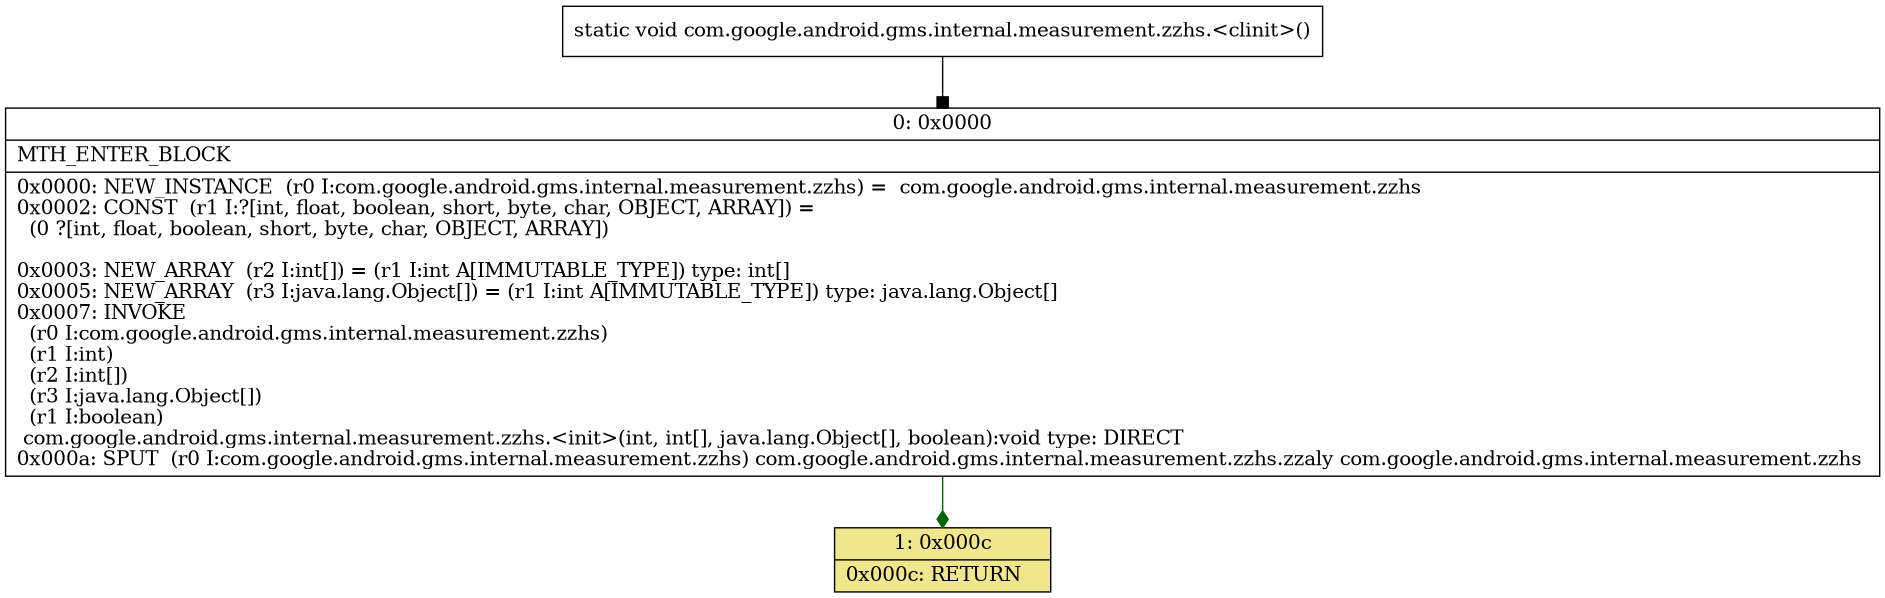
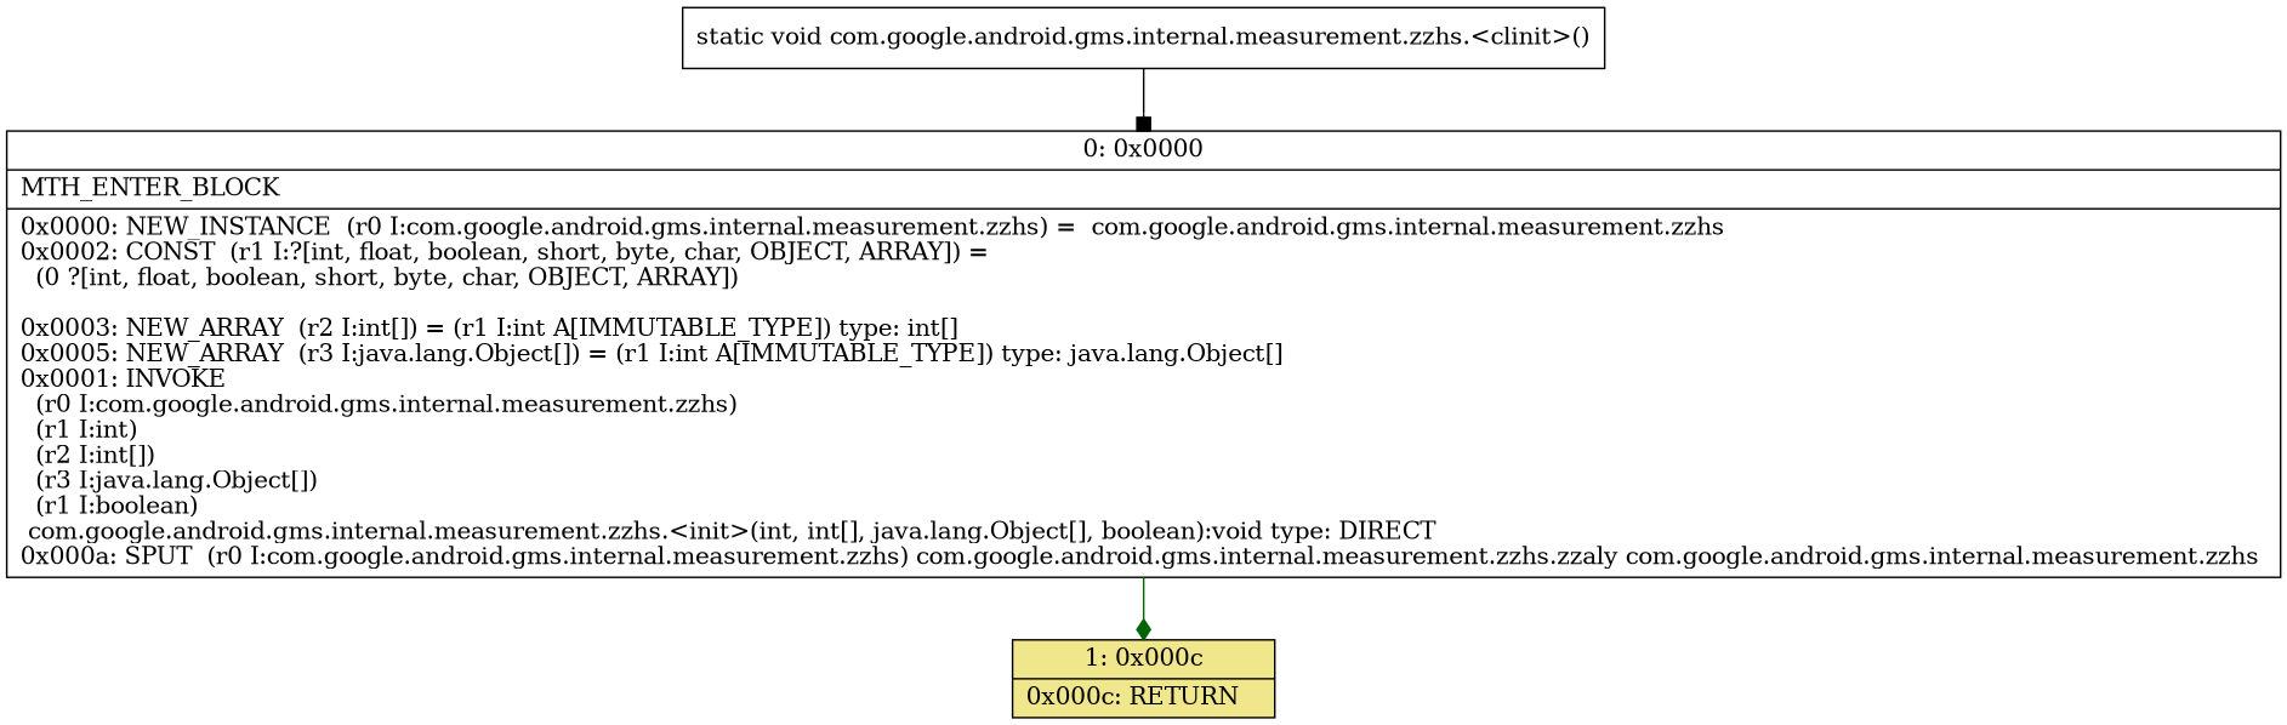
  digraph {
    node [shape=record style=filled fillcolor=white]
-   n1 [label="{0\:\ 0x0000|MTH_ENTER_BLOCK\l|0x0000: NEW_INSTANCE  (r0 I:com.google.android.gms.internal.measurement.zzhs) =  com.google.android.gms.internal.measurement.zzhs \l0x0002: CONST  (r1 I:?[int, float, boolean, short, byte, char, OBJECT, ARRAY]) = \l  (0 ?[int, float, boolean, short, byte, char, OBJECT, ARRAY])\l \l0x0003: NEW_ARRAY  (r2 I:int[]) = (r1 I:int A[IMMUTABLE_TYPE]) type: int[] \l0x0005: NEW_ARRAY  (r3 I:java.lang.Object[]) = (r1 I:int A[IMMUTABLE_TYPE]) type: java.lang.Object[] \l0x0007: INVOKE  \l  (r0 I:com.google.android.gms.internal.measurement.zzhs)\l  (r1 I:int)\l  (r2 I:int[])\l  (r3 I:java.lang.Object[])\l  (r1 I:boolean)\l com.google.android.gms.internal.measurement.zzhs.\<init\>(int, int[], java.lang.Object[], boolean):void type: DIRECT \l0x000a: SPUT  (r0 I:com.google.android.gms.internal.measurement.zzhs) com.google.android.gms.internal.measurement.zzhs.zzaly com.google.android.gms.internal.measurement.zzhs \l}"]
+   n1 [label="{0\:\ 0x0000|MTH_ENTER_BLOCK\l|0x0000: NEW_INSTANCE  (r0 I:com.google.android.gms.internal.measurement.zzhs) =  com.google.android.gms.internal.measurement.zzhs \l0x0002: CONST  (r1 I:?[int, float, boolean, short, byte, char, OBJECT, ARRAY]) = \l  (0 ?[int, float, boolean, short, byte, char, OBJECT, ARRAY])\l \l0x0003: NEW_ARRAY  (r2 I:int[]) = (r1 I:int A[IMMUTABLE_TYPE]) type: int[] \l0x0005: NEW_ARRAY  (r3 I:java.lang.Object[]) = (r1 I:int A[IMMUTABLE_TYPE]) type: java.lang.Object[] \l0x0001: INVOKE  \l  (r0 I:com.google.android.gms.internal.measurement.zzhs)\l  (r1 I:int)\l  (r2 I:int[])\l  (r3 I:java.lang.Object[])\l  (r1 I:boolean)\l com.google.android.gms.internal.measurement.zzhs.\<init\>(int, int[], java.lang.Object[], boolean):void type: DIRECT \l0x000a: SPUT  (r0 I:com.google.android.gms.internal.measurement.zzhs) com.google.android.gms.internal.measurement.zzhs.zzaly com.google.android.gms.internal.measurement.zzhs \l}"]
    n2 [label="{1\:\ 0x000c|0x000c: RETURN   \l}" fillcolor=khaki]
    n3 [label="{static void com.google.android.gms.internal.measurement.zzhs.\<clinit\>() }"]
    n1 -> n2 [color=darkgreen arrowhead=diamond]
    n3 -> n1 [color=black arrowhead=box]
  }
